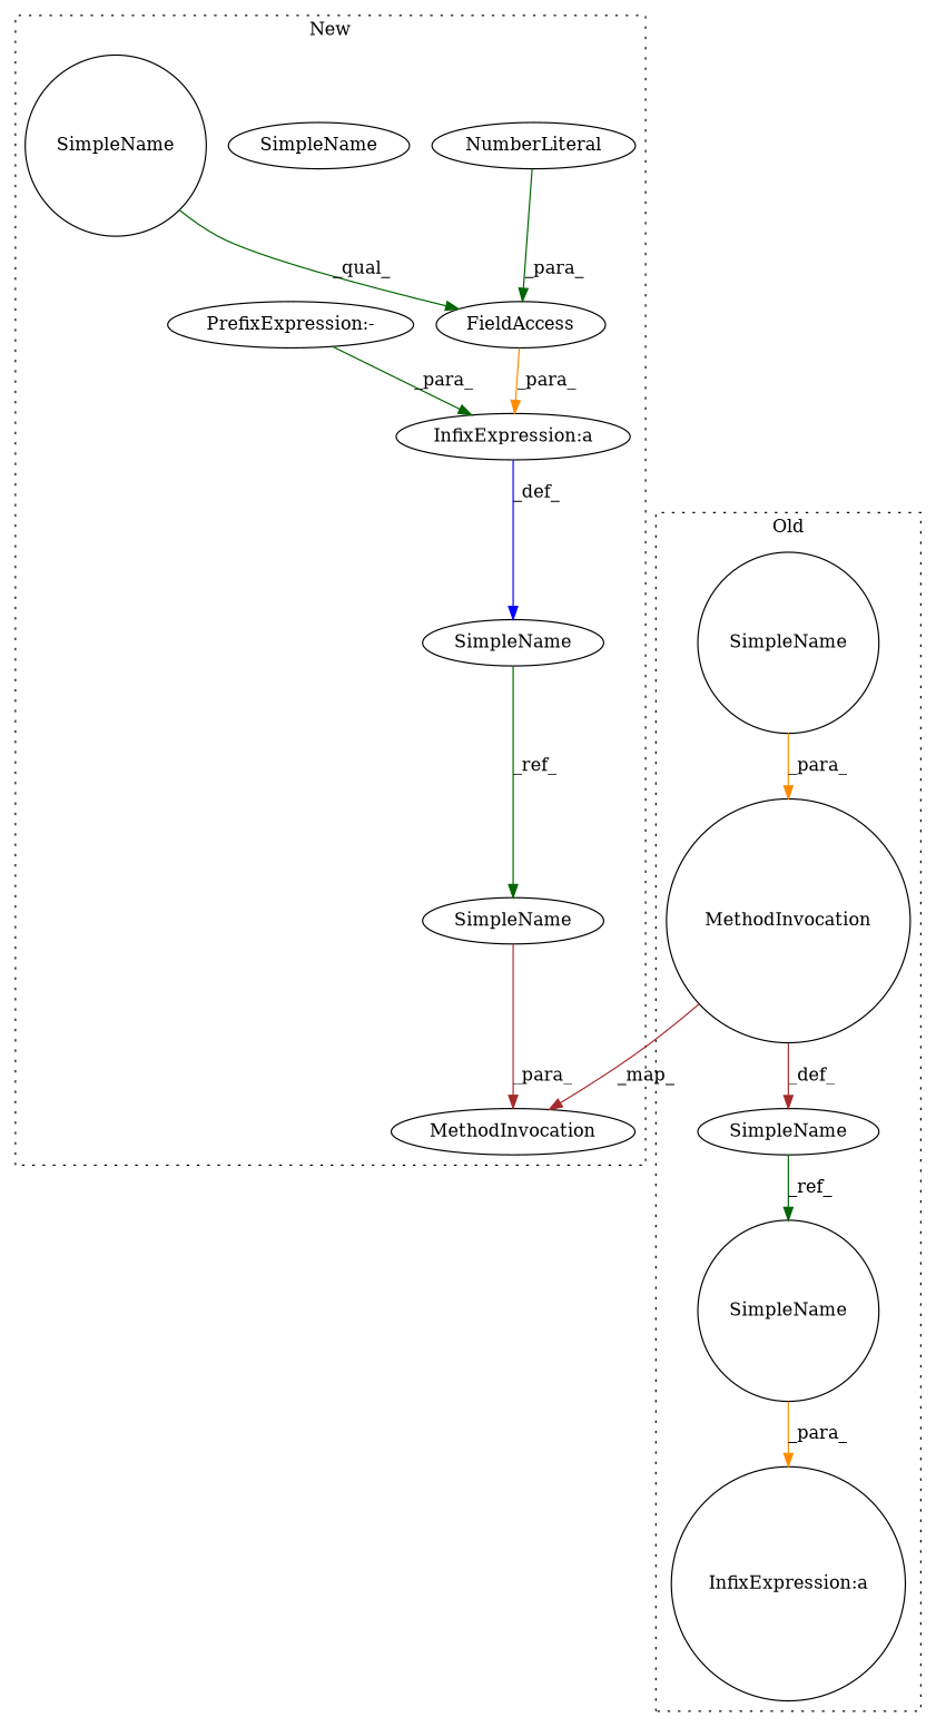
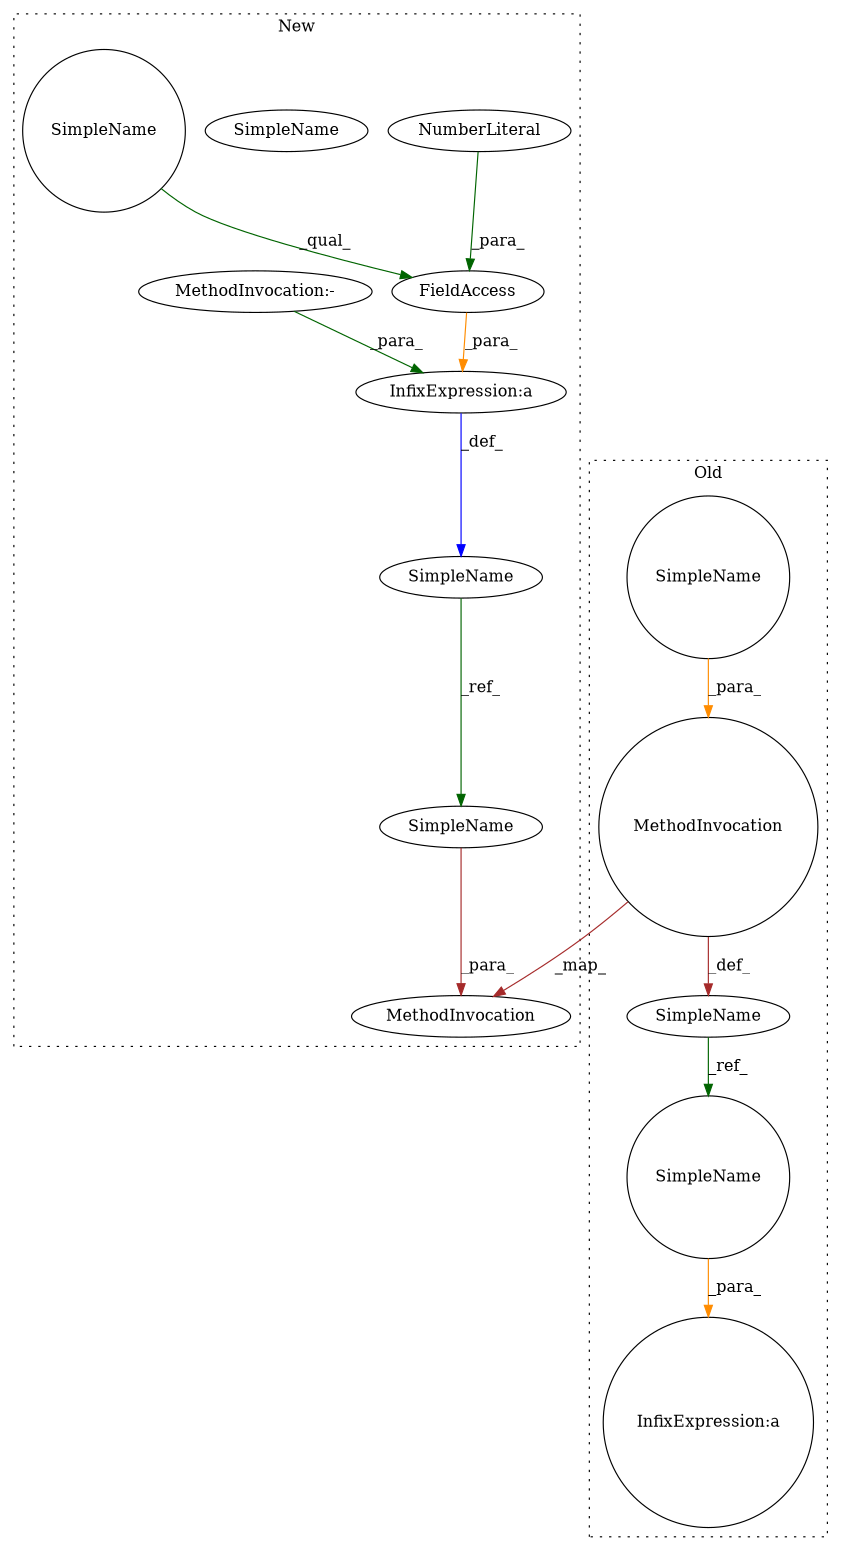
  digraph {
    node [a=42 l=1 s=2957 shape=ellipse]
    edge [color=darkgreen]
    n1 [a=32 l="15,1" label=MethodInvocation s="3070,3098" shape=circle]
    n2 [label=SimpleName s=3085 shape=circle]
    n3 [label=SimpleName s=3406]
    n4 [label=SimpleName s=3441 shape=circle]
    n5 [a=27 l=3 label="InfixExpression:a" s=3442 shape=circle]
    n6 [a=22 l=11 label=FieldAccess]
    n7 [a=32 l="15,1" label=MethodInvocation s="3318,3351"]
    n8 [a=34 label=NumberLiteral s=2952]
    n9 [l=4 label=SimpleName]
    n10 [l=6 label=SimpleName s=3333]
    n11 [l=4 label=SimpleName shape=circle]
    n12 [l=6 label=SimpleName s=3274]
-   n13 [a=38 label="PrefixExpression:-" s=2951]
+   n13 [a=38 label="MethodInvocation:-" s=2951]
    n14 [a=27 l=3 label="InfixExpression:a" s=2954]
    subgraph cluster_1 {
      label=Old
      style=dotted
      n1
      n2
      n3
      n4
      n5
    }
    subgraph cluster_2 {
      label=New
      style=dotted
      n6
      n7
      n8
      n9
      n10
      n11
      n12
      n13
      n14
    }
    n1 -> n3 [color=brown label=_def_]
    n1 -> n7 [color=brown label=_map_]
    n2 -> n1 [color=darkorange label=_para_]
    n3 -> n4 [label=_ref_]
    n4 -> n5 [color=darkorange label=_para_]
    n6 -> n14 [color=darkorange label=_para_]
    n8 -> n6 [label=_para_]
    n10 -> n7 [color=brown label=_para_]
    n11 -> n6 [label=_qual_]
    n12 -> n10 [label=_ref_]
    n13 -> n14 [label=_para_]
    n14 -> n12 [color=blue label=_def_]
  }
